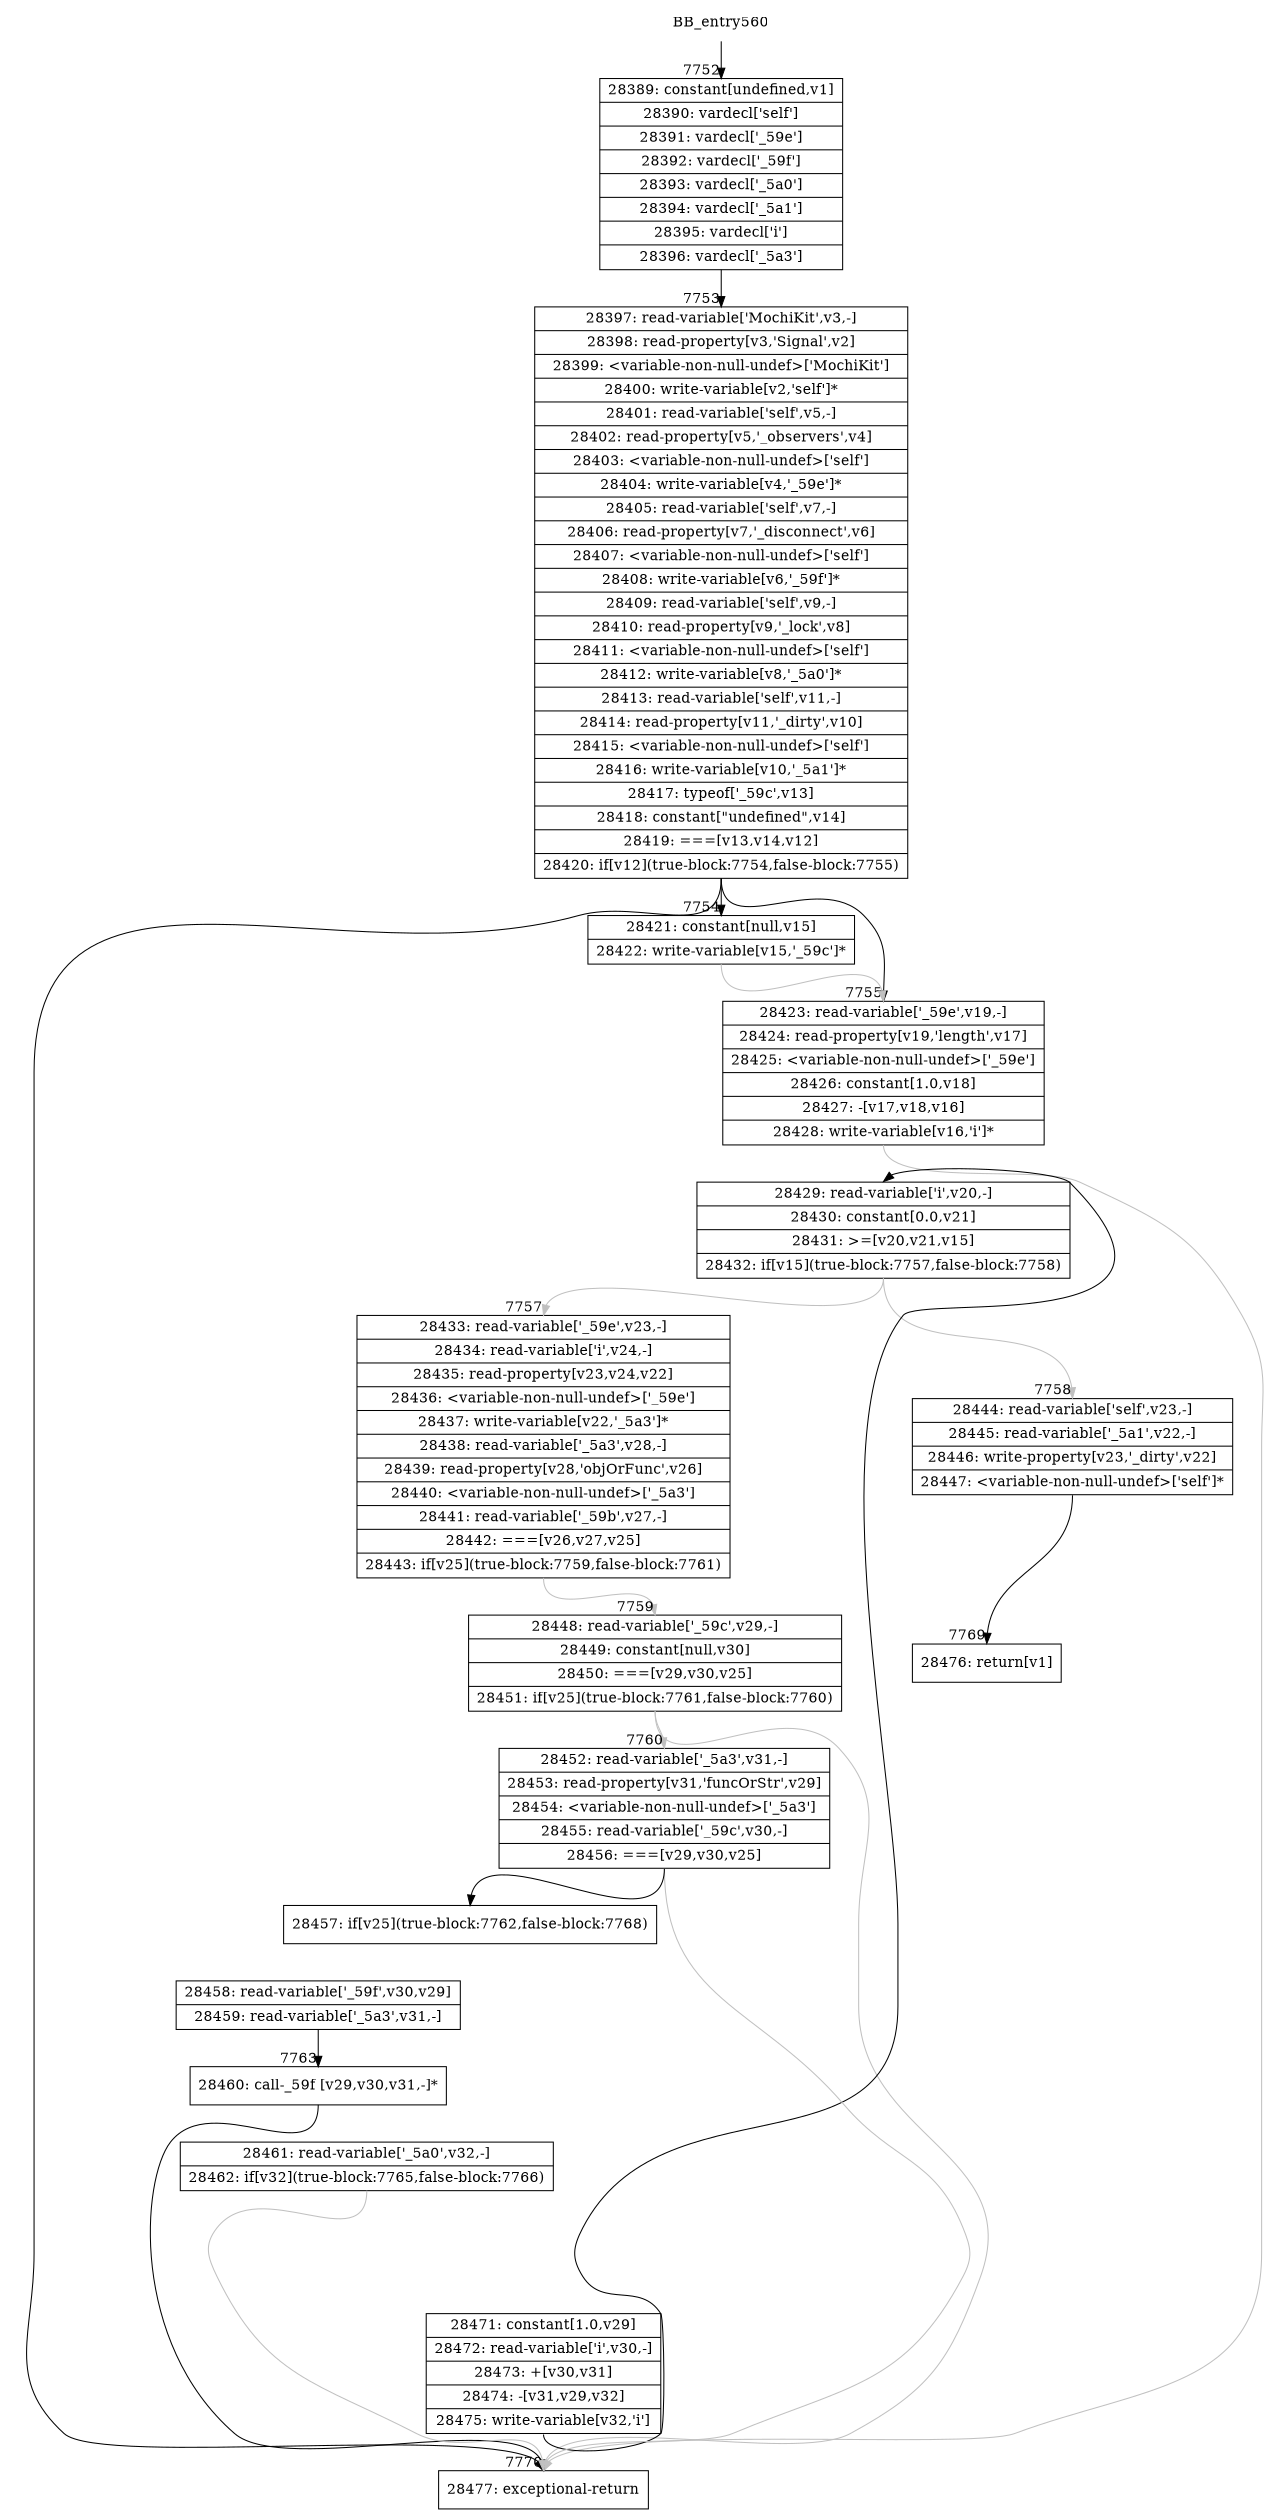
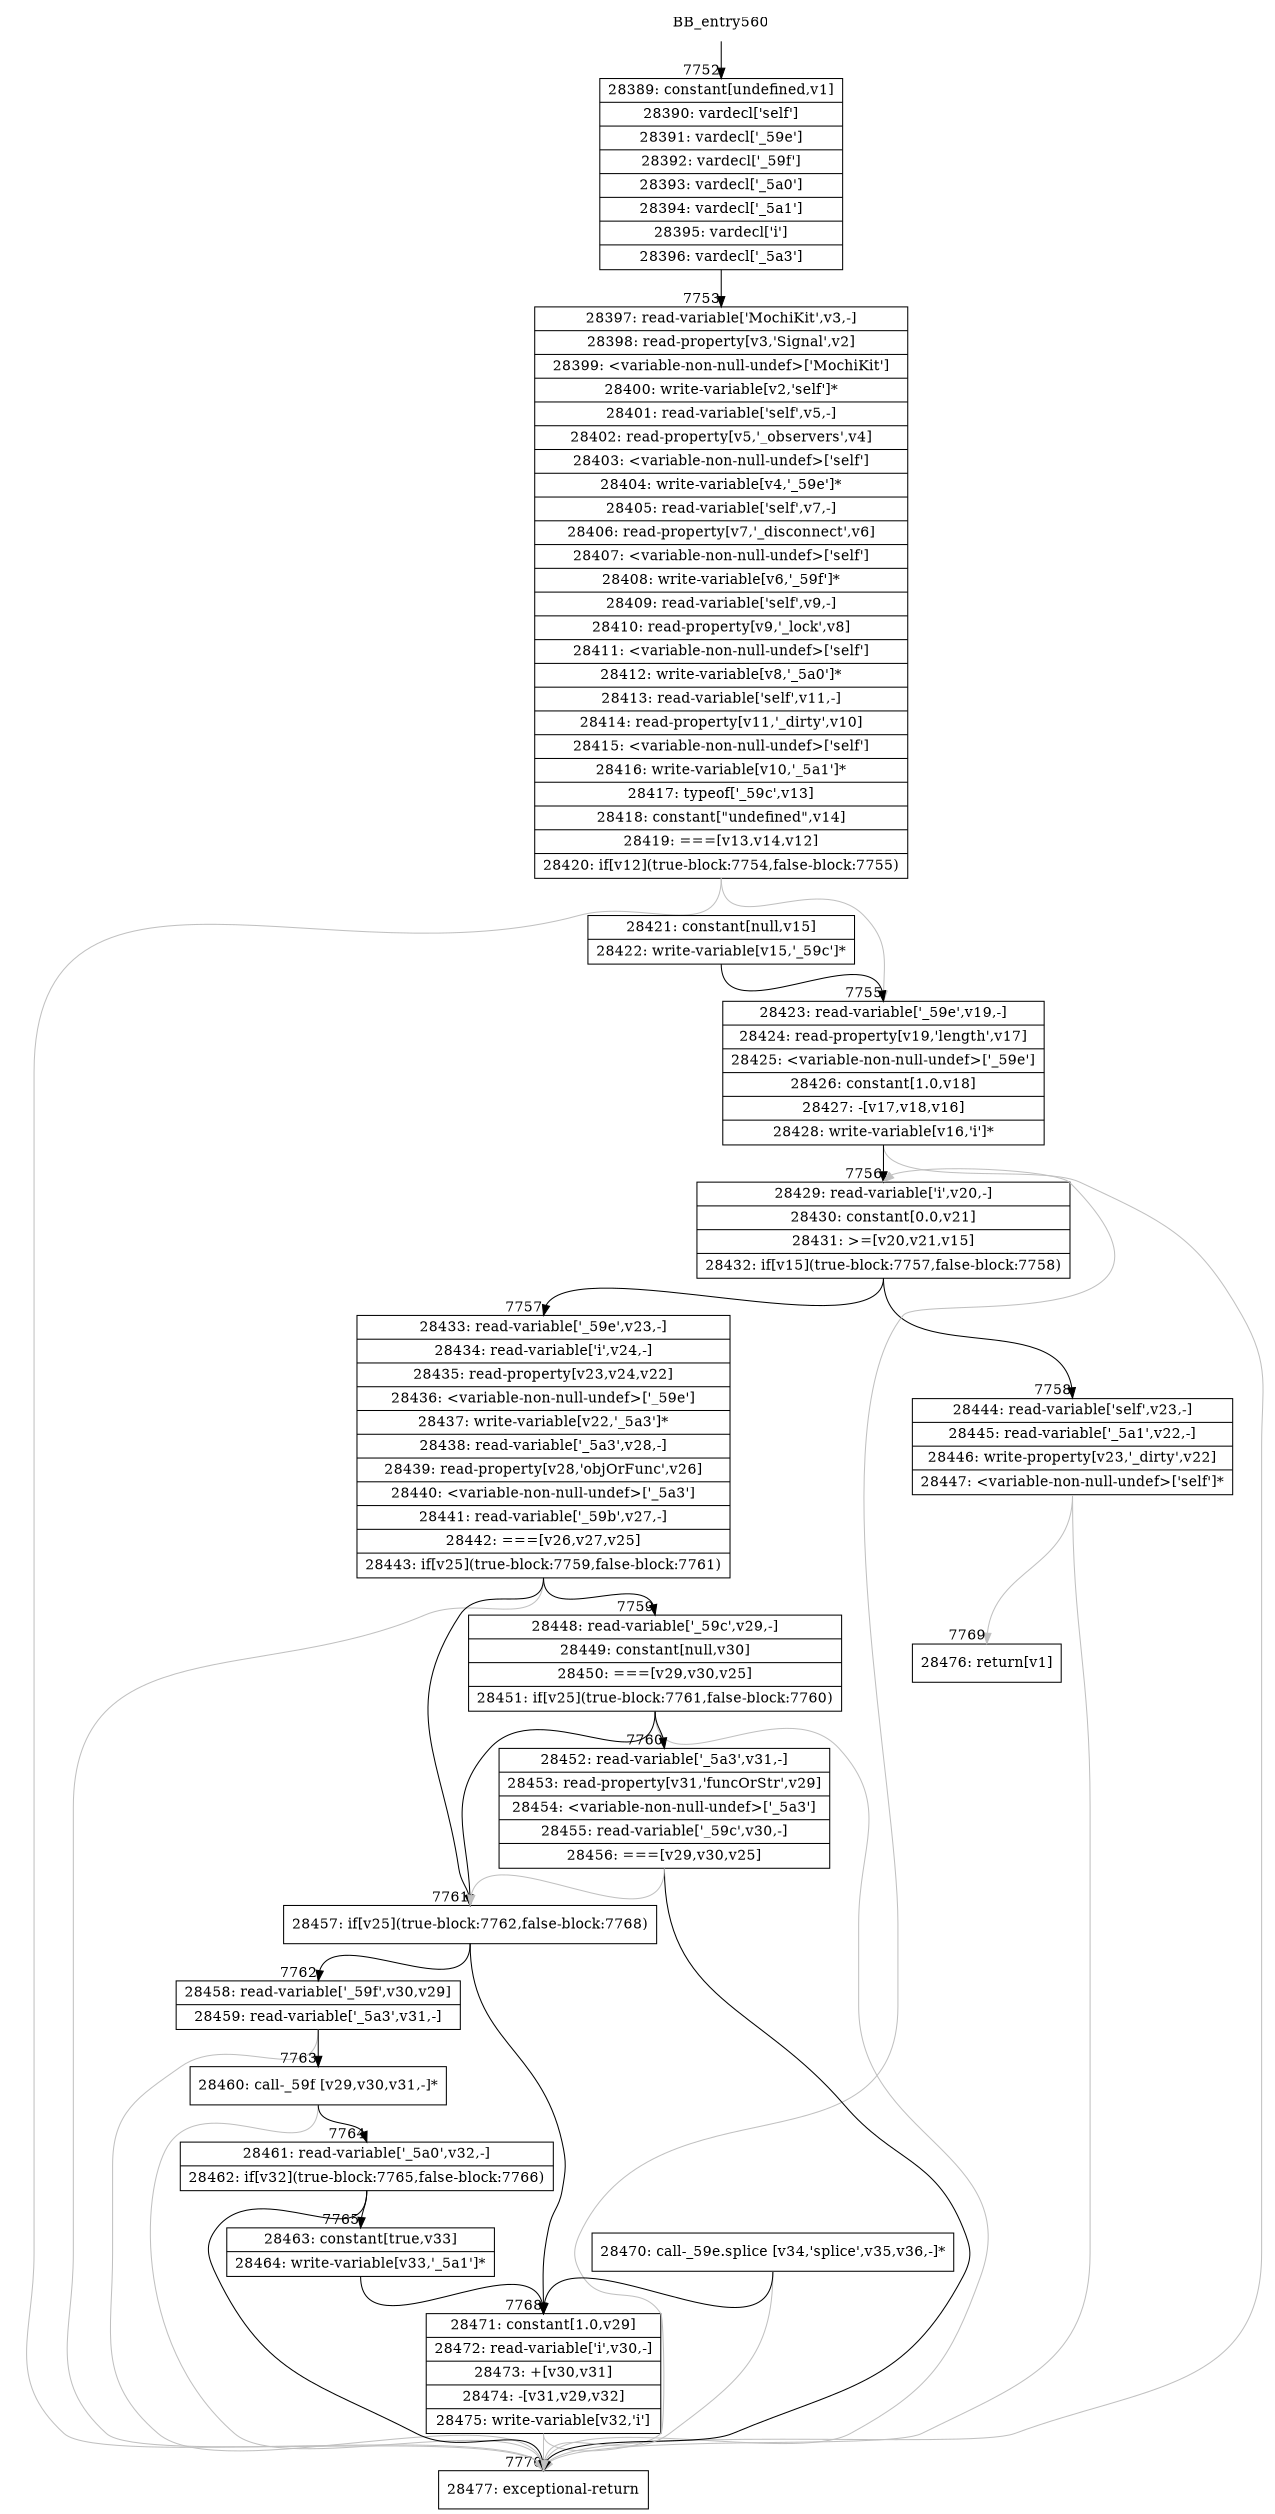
  digraph {
    rankdir=TD
    node [shape=record]
    edge [headport=n tailport=s]
    n1 [label=BB_entry560 shape=none]
    n2 [label="{28389: constant[undefined,v1]|28390: vardecl['self']|28391: vardecl['_59e']|28392: vardecl['_59f']|28393: vardecl['_5a0']|28394: vardecl['_5a1']|28395: vardecl['i']|28396: vardecl['_5a3']}"]
    n3 [label="{28397: read-variable['MochiKit',v3,-]|28398: read-property[v3,'Signal',v2]|28399: \<variable-non-null-undef\>['MochiKit']|28400: write-variable[v2,'self']*|28401: read-variable['self',v5,-]|28402: read-property[v5,'_observers',v4]|28403: \<variable-non-null-undef\>['self']|28404: write-variable[v4,'_59e']*|28405: read-variable['self',v7,-]|28406: read-property[v7,'_disconnect',v6]|28407: \<variable-non-null-undef\>['self']|28408: write-variable[v6,'_59f']*|28409: read-variable['self',v9,-]|28410: read-property[v9,'_lock',v8]|28411: \<variable-non-null-undef\>['self']|28412: write-variable[v8,'_5a0']*|28413: read-variable['self',v11,-]|28414: read-property[v11,'_dirty',v10]|28415: \<variable-non-null-undef\>['self']|28416: write-variable[v10,'_5a1']*|28417: typeof['_59c',v13]|28418: constant[\"undefined\",v14]|28419: ===[v13,v14,v12]|28420: if[v12](true-block:7754,false-block:7755)}"]
    n4 [label="{28421: constant[null,v15]|28422: write-variable[v15,'_59c']*}"]
    n5 [label="{28423: read-variable['_59e',v19,-]|28424: read-property[v19,'length',v17]|28425: \<variable-non-null-undef\>['_59e']|28426: constant[1.0,v18]|28427: -[v17,v18,v16]|28428: write-variable[v16,'i']*}"]
    n6 [label="{28477: exceptional-return}"]
    n7 [label="{28429: read-variable['i',v20,-]|28430: constant[0.0,v21]|28431: \>=[v20,v21,v15]|28432: if[v15](true-block:7757,false-block:7758)}"]
    n8 [label="{28433: read-variable['_59e',v23,-]|28434: read-variable['i',v24,-]|28435: read-property[v23,v24,v22]|28436: \<variable-non-null-undef\>['_59e']|28437: write-variable[v22,'_5a3']*|28438: read-variable['_5a3',v28,-]|28439: read-property[v28,'objOrFunc',v26]|28440: \<variable-non-null-undef\>['_5a3']|28441: read-variable['_59b',v27,-]|28442: ===[v26,v27,v25]|28443: if[v25](true-block:7759,false-block:7761)}"]
    n9 [label="{28444: read-variable['self',v23,-]|28445: read-variable['_5a1',v22,-]|28446: write-property[v23,'_dirty',v22]|28447: \<variable-non-null-undef\>['self']*}"]
    n10 [label="{28457: if[v25](true-block:7762,false-block:7768)}"]
    n11 [label="{28448: read-variable['_59c',v29,-]|28449: constant[null,v30]|28450: ===[v29,v30,v25]|28451: if[v25](true-block:7761,false-block:7760)}"]
    n12 [label="{28476: return[v1]}"]
    n13 [label="{28458: read-variable['_59f',v30,v29]|28459: read-variable['_5a3',v31,-]}"]
    n14 [label="{28471: constant[1.0,v29]|28472: read-variable['i',v30,-]|28473: +[v30,v31]|28474: -[v31,v29,v32]|28475: write-variable[v32,'i']}"]
    n15 [label="{28452: read-variable['_5a3',v31,-]|28453: read-property[v31,'funcOrStr',v29]|28454: \<variable-non-null-undef\>['_5a3']|28455: read-variable['_59c',v30,-]|28456: ===[v29,v30,v25]}"]
    n16 [label="{28460: call-_59f [v29,v30,v31,-]*}"]
    n17 [label="{28461: read-variable['_5a0',v32,-]|28462: if[v32](true-block:7765,false-block:7766)}"]
+   n18 [label="{28463: constant[true,v33]|28464: write-variable[v33,'_5a1']*}"]
+   n19 [label="{28470: call-_59e.splice [v34,'splice',v35,v36,-]*}"]
    n1 -> n2 [headlabel="    7752"]
    n2 -> n3 [headlabel="      7753"]
-   n3 -> n4 [headlabel="      7754"]
-   n3 -> n5 [headlabel="      7755"]
-   n3 -> n6 [color=black headlabel="      7770"]
-   n4 -> n5 [color=gray]
+   n3 -> n5 [headlabel="      7755" color=gray]
+   n3 -> n6 [color=gray headlabel="      7770"]
+   n4 -> n5
    n5 -> n6 [color=gray]
-   n7 -> n8 [headlabel="      7757" color=gray]
-   n7 -> n9 [headlabel="      7758" color=gray]
-   n8 -> n11 [headlabel="      7759" color=gray]
-   n9 -> n12 [headlabel="      7769"]
+   n5 -> n7 [headlabel="      7756"]
+   n7 -> n8 [headlabel="      7757"]
+   n7 -> n9 [headlabel="      7758"]
+   n8 -> n6 [color=gray]
+   n8 -> n10 [headlabel="      7761"]
+   n8 -> n11 [headlabel="      7759"]
+   n9 -> n6 [color=gray]
+   n9 -> n12 [headlabel="      7769" color=gray]
+   n10 -> n13 [headlabel="      7762"]
+   n10 -> n14 [headlabel="      7768"]
    n11 -> n6 [color=gray]
-   n11 -> n15 [headlabel="      7760" color=gray]
+   n11 -> n10
+   n11 -> n15 [headlabel="      7760"]
+   n13 -> n6 [color=gray]
    n13 -> n16 [headlabel="      7763"]
-   n14 -> n7
-   n15 -> n6 [color=gray]
-   n15 -> n10
-   n16 -> n6 [color=black]
-   n17 -> n6 [color=gray]
+   n14 -> n6 [color=gray]
+   n14 -> n7 [color=gray]
+   n15 -> n6 [color=black]
+   n15 -> n10 [color=gray]
+   n16 -> n6 [color=gray]
+   n16 -> n17 [headlabel="      7764"]
+   n17 -> n6 [color=black]
+   n17 -> n18 [headlabel="      7765"]
+   n18 -> n14
+   n19 -> n6 [color=gray]
+   n19 -> n14
  }
